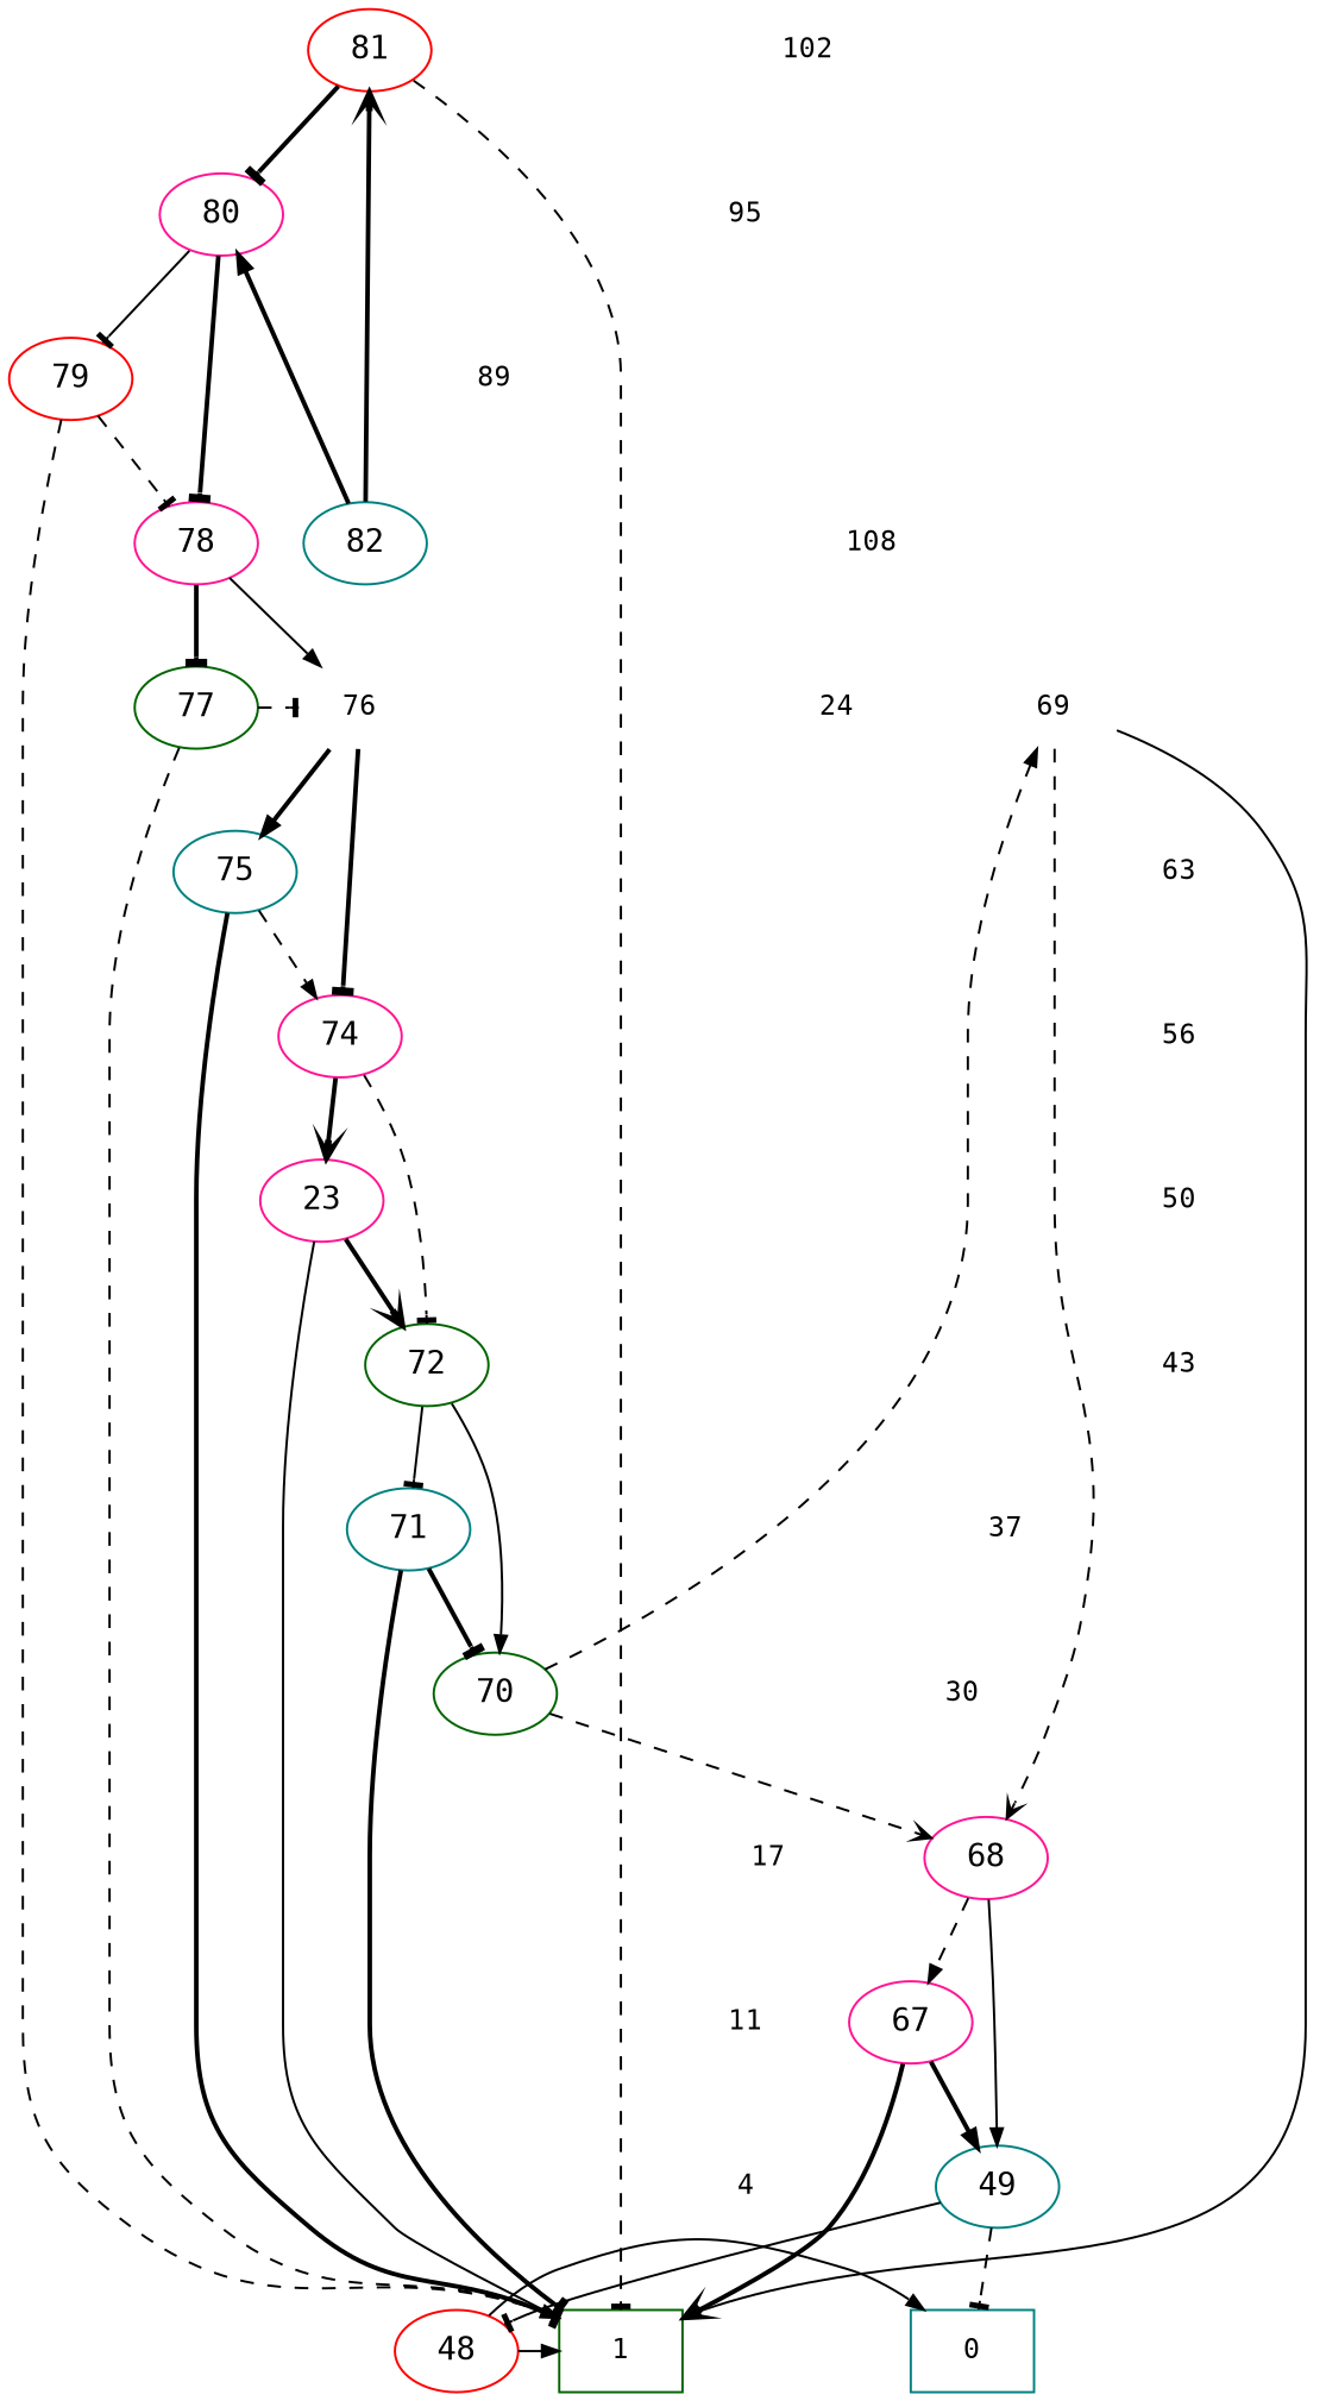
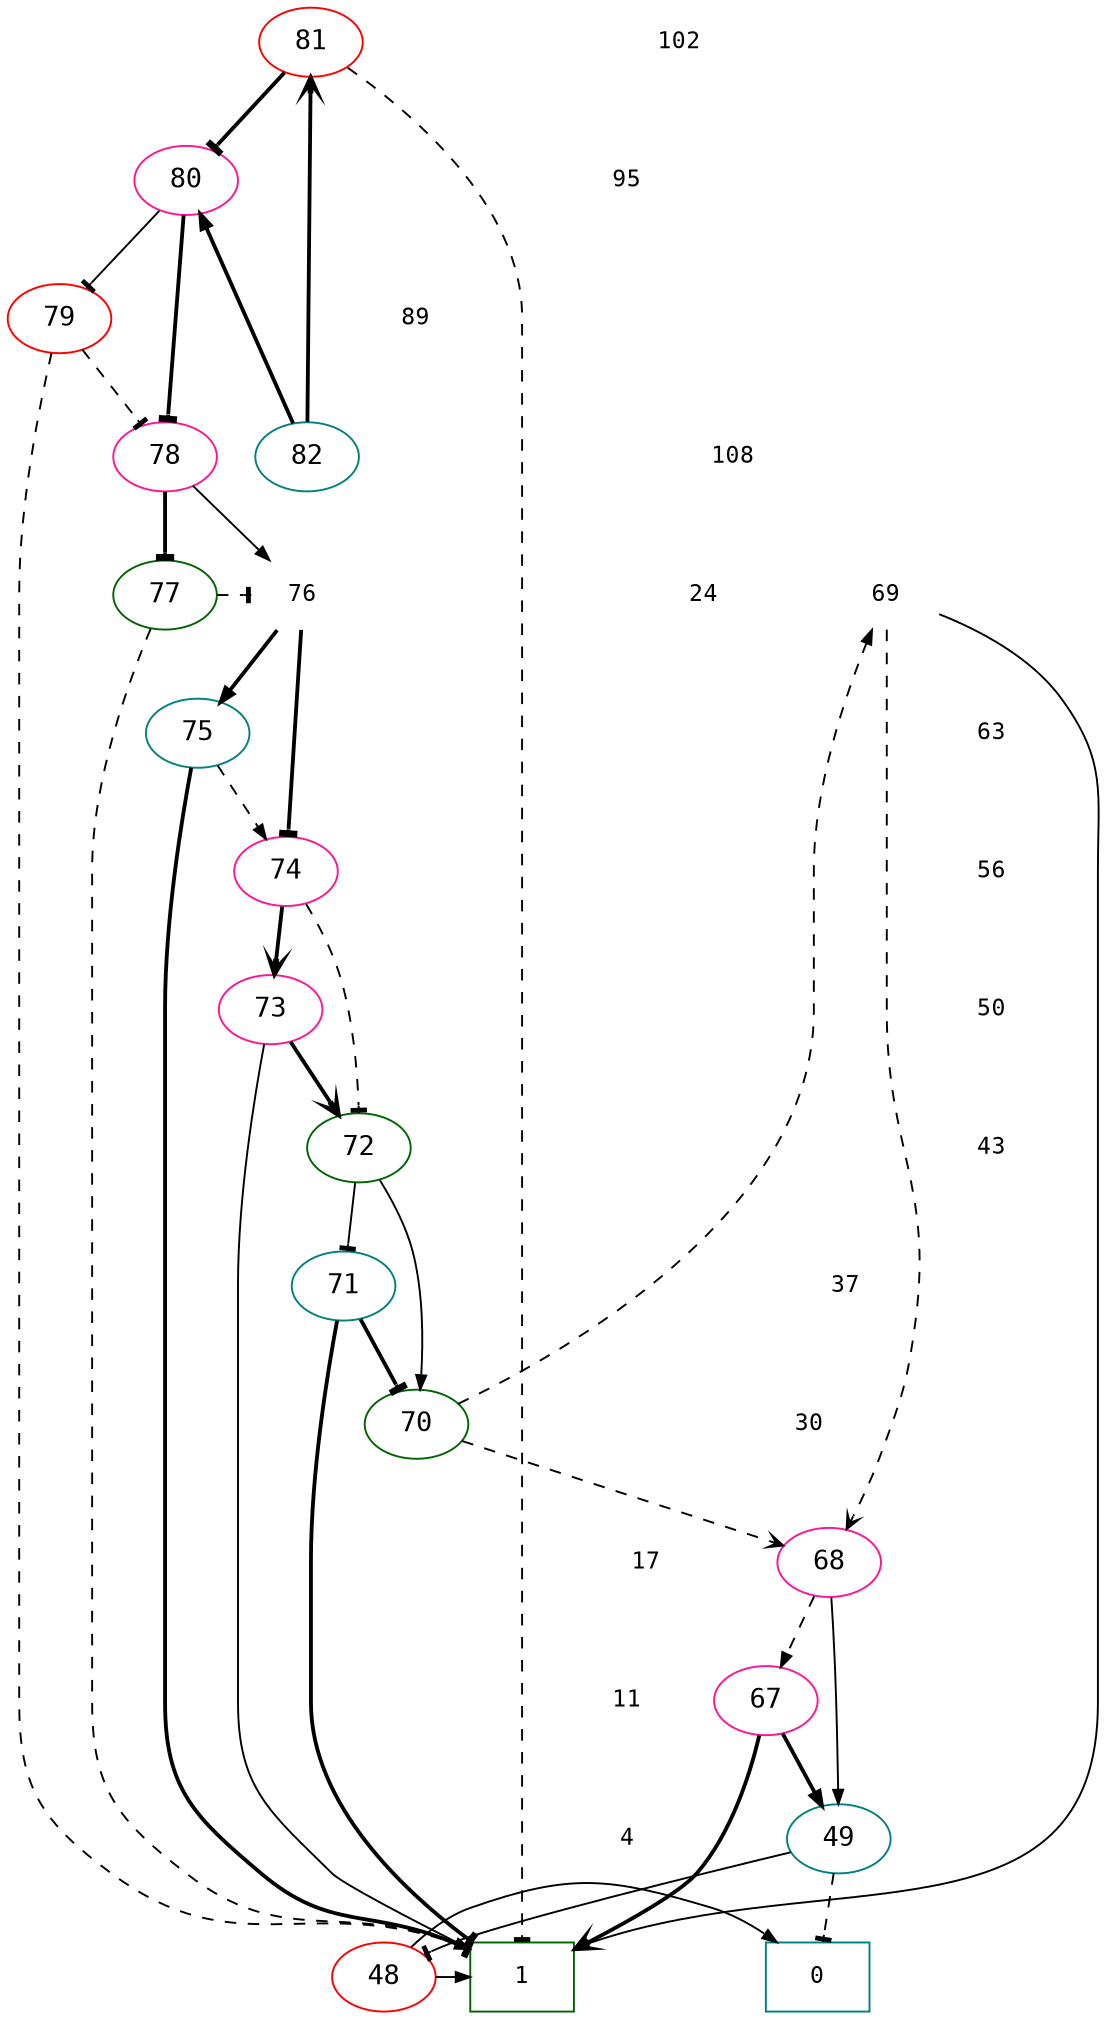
  digraph {
    fontname="DejaVu Sans Mono"
    node [fontname="DejaVu Sans Mono" color=teal fontsize=12]
    edge [fontname="DejaVu Sans Mono" style=invis arrowsize=.75]
    T [style=invis color="" fontsize=""]
    0 [shape=box]
    1 [color=darkgreen shape=box]
    108 [color=deeppink shape=plaintext]
    82 [fontsize=""]
    102 [shape=plaintext]
    81 [color=red fontsize=""]
    95 [color=darkgreen shape=plaintext]
    80 [color=deeppink fontsize=""]
    89 [color=red shape=plaintext]
    79 [color=red fontsize=""]
    78 [color=deeppink fontsize=""]
    76 [color=red shape=plaintext]
    77 [color=darkgreen fontsize=""]
    69 [color=darkgreen shape=plaintext]
    56 [color=deeppink shape=plaintext]
    74 [color=deeppink fontsize=""]
    63 [color=darkgreen shape=plaintext]
    75 [fontsize=""]
    50 [shape=plaintext]
-   73 [color=deeppink label=23 fontsize=""]
+   73 [color=deeppink fontsize=""]
    43 [color=deeppink shape=plaintext]
    72 [color=darkgreen fontsize=""]
    37 [shape=plaintext]
    71 [fontsize=""]
    30 [shape=plaintext]
    70 [color=darkgreen fontsize=""]
    24 [color=red shape=plaintext]
    17 [color=darkgreen shape=plaintext]
    68 [color=deeppink fontsize=""]
    11 [color=red shape=plaintext]
    67 [color=deeppink fontsize=""]
    4 [shape=plaintext]
    49 [fontsize=""]
    48 [color=red fontsize=""]
    subgraph sub_1 {
      rank=same
      subgraph sub_2 {
        rank=same
        T
      }
      subgraph sub_3 {
        rank=same
        0
      }
      subgraph sub_4 {
        rank=same
        1
      }
    }
    subgraph sub_5 {
      rank=same
      82
      subgraph sub_6 {
        rank=same
        108
      }
    }
    subgraph sub_7 {
      rank=same
      81
      subgraph sub_8 {
        rank=same
        102
      }
    }
    subgraph sub_9 {
      rank=same
      80
      subgraph sub_10 {
        rank=same
        95
      }
    }
    subgraph sub_11 {
      rank=same
      79
      subgraph sub_12 {
        rank=same
        89
      }
    }
    subgraph sub_13 {
      rank=same
      78
      subgraph sub_14 {
        rank=same
        82
      }
    }
    subgraph sub_15 {
      rank=same
      77
      subgraph sub_16 {
        rank=same
        76
      }
    }
    subgraph sub_17 {
      rank=same
      76
      subgraph sub_18 {
        rank=same
        69
      }
    }
    subgraph sub_19 {
      rank=same
      74
      subgraph sub_20 {
        rank=same
        56
      }
    }
    subgraph sub_21 {
      rank=same
      75
      subgraph sub_22 {
        rank=same
        63
      }
    }
    subgraph sub_23 {
      rank=same
      73
      subgraph sub_24 {
        rank=same
        50
      }
    }
    subgraph sub_25 {
      rank=same
      72
      subgraph sub_26 {
        rank=same
        43
      }
    }
    subgraph sub_27 {
      rank=same
      71
      subgraph sub_28 {
        rank=same
        37
      }
    }
    subgraph sub_29 {
      rank=same
      70
      subgraph sub_30 {
        rank=same
        30
      }
    }
    subgraph sub_31 {
      rank=same
      69
      subgraph sub_32 {
        rank=same
        24
      }
    }
    subgraph sub_33 {
      rank=same
      68
      subgraph sub_34 {
        rank=same
        17
      }
    }
    subgraph sub_35 {
      rank=same
      67
      subgraph sub_36 {
        rank=same
        11
      }
    }
    subgraph sub_37 {
      rank=same
      49
      subgraph sub_38 {
        rank=same
        4
      }
    }
    subgraph sub_39 {
      rank=same
      48
      subgraph sub_40 {
        rank=same
        1
      }
    }
    1 -> T [arrowsize=""]
    108 -> 102 [arrowsize=""]
    82 -> 81 [arrowhead=vee style=bold]
    82 -> 80 [arrowhead=normal style=bold]
    82 -> 76 [arrowsize=""]
    102 -> 95 [arrowsize=""]
    81 -> 1 [arrowhead=tee style=dashed]
    81 -> 80 [arrowhead=tee style=bold]
    95 -> 89 [arrowsize=""]
    80 -> 79 [arrowhead=tee style=solid]
    80 -> 78 [arrowhead=tee style=bold]
    89 -> 82 [arrowsize=""]
    79 -> 1 [arrowhead=normal style=dashed]
    79 -> 78 [arrowhead=tee style=dashed]
    78 -> 76 [arrowhead=normal style=solid]
    78 -> 77 [arrowhead=tee style=bold]
    76 -> 69 [arrowsize=""]
    76 -> 74 [arrowhead=tee style=bold]
    76 -> 75 [arrowhead=normal style=bold]
    77 -> 1 [arrowhead=normal style=dashed]
    77 -> 76 [arrowhead=tee style=dashed]
    69 -> 1 [arrowhead=normal style=solid]
    69 -> 63 [arrowsize=""]
    69 -> 68 [arrowhead=vee style=dashed]
    56 -> 50 [arrowsize=""]
    74 -> 73 [arrowhead=vee style=bold]
    74 -> 72 [arrowhead=tee style=dashed]
    63 -> 56 [arrowsize=""]
    75 -> 1 [arrowhead=tee style=bold]
    75 -> 74 [arrowhead=normal style=dashed]
    50 -> 43 [arrowsize=""]
    73 -> 1 [arrowhead=tee style=solid]
    73 -> 72 [arrowhead=vee style=bold]
    43 -> 37 [arrowsize=""]
    72 -> 71 [arrowhead=tee style=solid]
    72 -> 70 [arrowhead=normal style=solid]
    37 -> 30 [arrowsize=""]
    71 -> 1 [arrowhead=tee style=bold]
    71 -> 70 [arrowhead=tee style=bold]
    30 -> 24 [arrowsize=""]
    70 -> 69 [arrowhead=normal style=dashed]
    70 -> 68 [arrowhead=vee style=dashed]
    24 -> 17 [arrowsize=""]
    17 -> 11 [arrowsize=""]
    68 -> 67 [arrowhead=normal style=dashed]
    68 -> 49 [arrowhead=normal style=solid]
    11 -> 4 [arrowsize=""]
    67 -> 1 [arrowhead=vee style=bold]
    67 -> 49 [arrowhead=normal style=bold]
    4 -> 1 [arrowsize=""]
    49 -> 0 [arrowhead=tee style=dashed]
    49 -> 48 [arrowhead=tee style=solid]
    48 -> 0 [arrowhead=normal style=solid]
    48 -> 1 [arrowhead=normal style=solid]
  }
